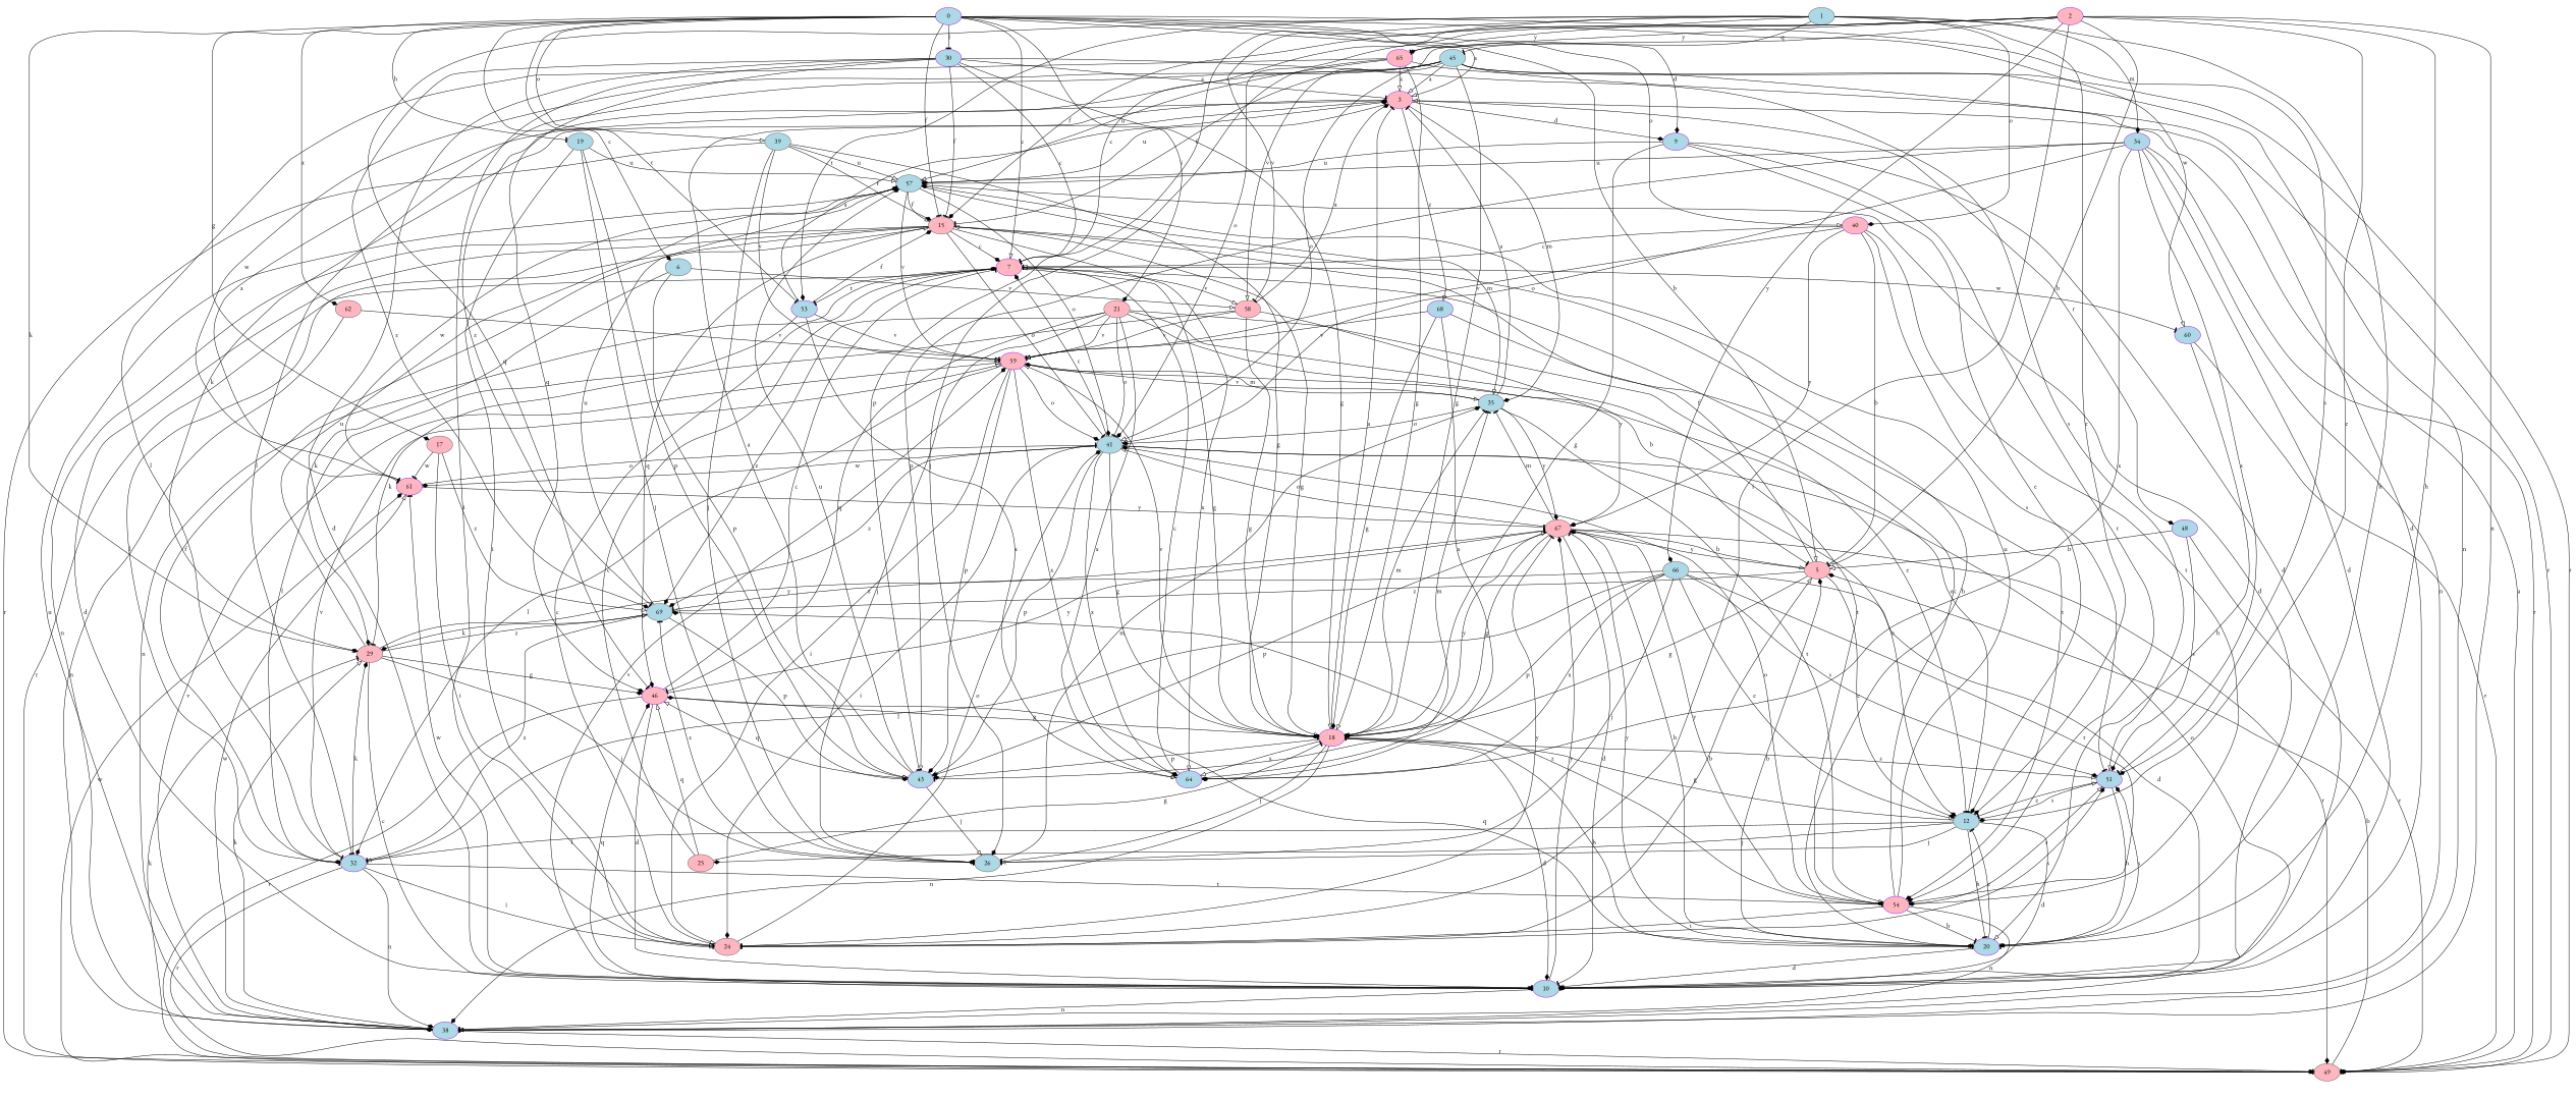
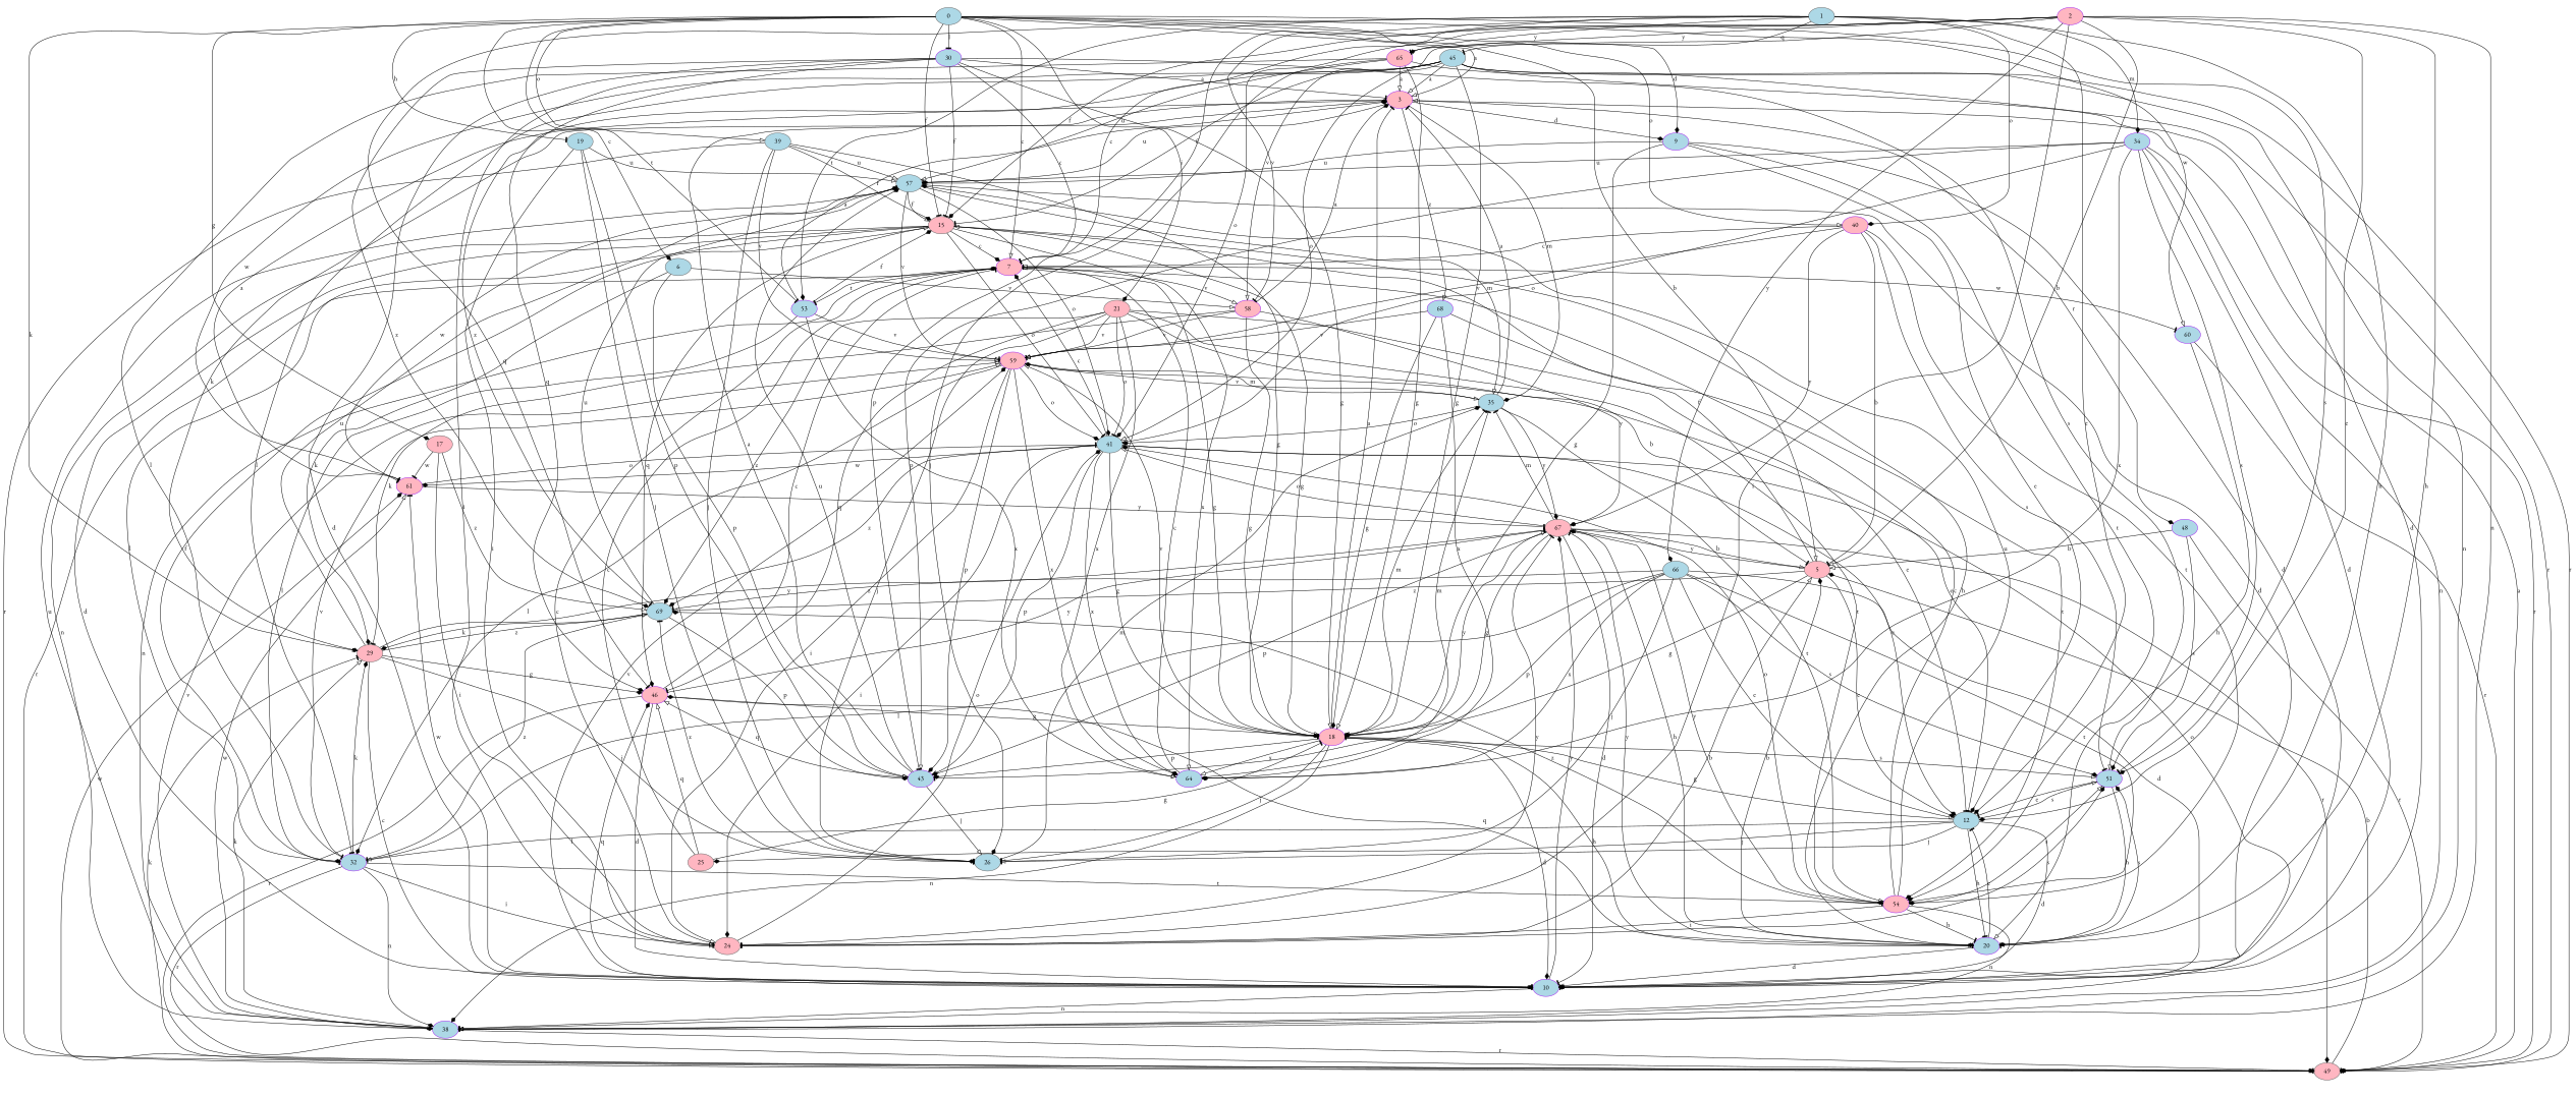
  strict digraph {
    fontname="EB Garamond"
    node [color=purple fillcolor=lightblue fontname="EB Garamond" style=filled]
    edge [arrowhead=diamond fontname="EB Garamond"]
    3 [fillcolor=lightpink]
-   0
+   0 [color=gray40]
    5 [color=gray40 fillcolor=lightpink]
    6 [color=gray40]
    7 [fillcolor=lightpink]
    9
    15 [color=gray40 fillcolor=lightpink]
    17 [color=gray40 fillcolor=lightpink]
    19 [color=gray40]
    21 [color=gray40 fillcolor=lightpink]
    29 [color=gray40 fillcolor=lightpink]
    30
    39 [color=gray40]
    40 [fillcolor=lightpink]
    51
    53
    60
-   62 [color=gray40 fillcolor=lightpink]
    35 [color=gray40]
    48
    57 [color=gray40]
    68
    12 [color=gray40]
    18 [fillcolor=lightpink]
    67 [color=gray40 fillcolor=lightpink]
    69 [color=gray40]
    43
-   58 [color=gray40 fillcolor=lightpink]
+   58 [fillcolor=lightpink]
    38
    49 [color=gray40 fillcolor=lightpink]
    10
    54 [fillcolor=lightpink]
    20
    46 [fillcolor=lightpink]
    41 [color=gray40]
    32
    64
    24 [color=gray40 fillcolor=lightpink]
    61 [fillcolor=lightpink]
    26 [color=gray40]
    59 [fillcolor=lightpink]
    1 [color=gray40]
    34
    45 [color=gray40]
    65 [fillcolor=lightpink]
    25 [color=gray40 fillcolor=lightpink]
    2 [fillcolor=lightpink]
    66 [color=gray40]
    3 -> 9 [label=d]
    3 -> 29 [label=k]
    3 -> 35 [label=m]
    3 -> 48 [label=r]
    3 -> 57 [label=u]
    3 -> 68 [arrowhead=onormal label=z]
    0 -> 3 [arrowhead=onormal label=a]
    0 -> 5 [arrowhead=onormal label=b]
    0 -> 6 [label=c]
    0 -> 7 [arrowhead=onormal label=c]
    0 -> 9 [label=d]
    0 -> 15 [arrowhead=tee label=f]
    0 -> 17 [label=g]
    0 -> 19 [arrowhead=tee label=h]
    0 -> 21 [label=i]
    0 -> 29 [arrowhead=onormal label=k]
    0 -> 30 [arrowhead=tee label=l]
    0 -> 39 [arrowhead=onormal label=o]
    0 -> 40 [arrowhead=onormal label=o]
    0 -> 51 [label=s]
    0 -> 53 [arrowhead=tee label=t]
    0 -> 60 [arrowhead=onormal label=w]
-   0 -> 62 [label=x]
    5 -> 15 [arrowhead=onormal label=f]
    5 -> 12 [label=e]
    5 -> 18 [arrowhead=tee label=g]
    5 -> 67 [arrowhead=onormal label=y]
    5 -> 69 [arrowhead=onormal label=z]
    6 -> 29 [label=k]
    6 -> 43 [arrowhead=onormal label=p]
    6 -> 58 [arrowhead=onormal label=v]
    7 -> 53 [arrowhead=tee label=t]
    7 -> 60 [arrowhead=tee label=w]
    7 -> 18 [arrowhead=onormal label=g]
    7 -> 58 [arrowhead=onormal label=v]
    7 -> 38 [arrowhead=onormal label=n]
    7 -> 49 [arrowhead=onormal label=r]
    9 -> 57 [arrowhead=onormal label=u]
    9 -> 12 [label=e]
    9 -> 18 [arrowhead=onormal label=g]
    9 -> 10 [label=d]
    9 -> 54 [label=t]
    15 -> 7 [label=c]
    15 -> 18 [arrowhead=onormal label=g]
    15 -> 38 [label=n]
    15 -> 10 [label=d]
    15 -> 20 [arrowhead=tee label=h]
    15 -> 46 [label=q]
    15 -> 41 [arrowhead=tee label=o]
    15 -> 32 [label=l]
    15 -> 64 [arrowhead=onormal label=x]
    17 -> 69 [arrowhead=onormal label=z]
    17 -> 24 [arrowhead=tee label=i]
    17 -> 61 [arrowhead=tee label=w]
    19 -> 57 [arrowhead=onormal label=u]
    19 -> 43 [arrowhead=onormal label=p]
    19 -> 24 [arrowhead=onormal label=i]
    19 -> 26 [arrowhead=tee label=j]
    21 -> 5 [arrowhead=tee label=b]
    21 -> 12 [arrowhead=tee label=e]
    21 -> 69 [label=z]
    21 -> 54 [label=t]
    21 -> 46 [arrowhead=tee label=q]
    21 -> 41 [arrowhead=tee label=o]
    21 -> 64 [arrowhead=onormal label=x]
    21 -> 26 [label=j]
    21 -> 59 [arrowhead=onormal label=v]
    29 -> 57 [arrowhead=onormal label=u]
    29 -> 67 [arrowhead=tee label=y]
    29 -> 69 [arrowhead=onormal label=z]
    29 -> 10 [arrowhead=tee label=c]
    29 -> 46 [label=g]
    29 -> 26 [arrowhead=tee label=j]
    30 -> 3 [arrowhead=tee label=a]
    30 -> 7 [arrowhead=tee label=c]
    30 -> 15 [arrowhead=tee label=f]
    30 -> 51 [arrowhead=onormal label=s]
    30 -> 18 [arrowhead=onormal label=g]
    30 -> 69 [label=z]
    30 -> 10 [arrowhead=onormal label=d]
    30 -> 46 [label=q]
    30 -> 24 [arrowhead=onormal label=i]
    39 -> 15 [label=f]
    39 -> 57 [arrowhead=onormal label=u]
    39 -> 18 [label=g]
    39 -> 49 [label=r]
    39 -> 26 [arrowhead=tee label=j]
    39 -> 59 [arrowhead=onormal label=v]
    40 -> 5 [arrowhead=tee label=b]
    40 -> 7 [arrowhead=onormal label=c]
    40 -> 51 [arrowhead=tee label=s]
    40 -> 67 [label=y]
    40 -> 54 [label=t]
    40 -> 59 [arrowhead=onormal label=v]
    51 -> 12 [arrowhead=tee label=e]
    51 -> 20 [arrowhead=tee label=h]
    53 -> 3 [label=a]
    53 -> 15 [label=f]
    53 -> 32 [arrowhead=tee label=l]
    53 -> 64 [arrowhead=onormal label=x]
    53 -> 59 [arrowhead=tee label=v]
    60 -> 49 [label=r]
    60 -> 20 [arrowhead=onormal label=h]
-   62 -> 38 [label=n]
-   62 -> 59 [arrowhead=onormal label=v]
    35 -> 3 [arrowhead=tee label=a]
    35 -> 67 [label=y]
    35 -> 54 [arrowhead=onormal label=t]
    35 -> 41 [label=o]
    35 -> 59 [label=v]
    48 -> 5 [arrowhead=onormal label=b]
    48 -> 51 [label=s]
    48 -> 49 [arrowhead=onormal label=r]
    57 -> 15 [arrowhead=onormal label=f]
    57 -> 35 [arrowhead=onormal label=m]
    57 -> 10 [arrowhead=tee label=d]
    57 -> 41 [label=o]
    57 -> 61 [arrowhead=tee label=w]
    57 -> 59 [arrowhead=onormal label=v]
    68 -> 18 [label=g]
    68 -> 54 [label=t]
    68 -> 64 [arrowhead=onormal label=x]
    68 -> 59 [arrowhead=onormal label=v]
    12 -> 51 [arrowhead=onormal label=s]
    12 -> 18 [arrowhead=tee label=g]
    12 -> 10 [arrowhead=onormal label=d]
    12 -> 20 [arrowhead=tee label=h]
    12 -> 32 [arrowhead=tee label=l]
    12 -> 26 [arrowhead=tee label=j]
    12 -> 25 [label=j]
    18 -> 3 [arrowhead=tee label=a]
    18 -> 51 [arrowhead=onormal label=s]
    18 -> 35 [arrowhead=tee label=m]
    18 -> 67 [arrowhead=onormal label=y]
    18 -> 43 [label=p]
    18 -> 38 [label=n]
    18 -> 10 [label=d]
    18 -> 20 [arrowhead=onormal label=h]
    18 -> 64 [arrowhead=onormal label=x]
    18 -> 26 [arrowhead=tee label=j]
    18 -> 59 [arrowhead=onormal label=v]
    67 -> 5 [arrowhead=onormal label=b]
    67 -> 35 [arrowhead=tee label=m]
    67 -> 18 [label=g]
    67 -> 43 [label=p]
    67 -> 49 [label=r]
    67 -> 10 [arrowhead=tee label=d]
    67 -> 20 [label=h]
    67 -> 41 [arrowhead=onormal label=o]
    69 -> 29 [label=k]
    69 -> 57 [label=u]
    69 -> 43 [label=p]
    43 -> 3 [label=a]
    43 -> 57 [label=u]
    43 -> 46 [arrowhead=onormal label=q]
    43 -> 26 [arrowhead=onormal label=j]
    58 -> 3 [label=a]
    58 -> 29 [arrowhead=tee label=k]
    58 -> 18 [arrowhead=tee label=g]
    58 -> 67 [arrowhead=onormal label=y]
    58 -> 59 [arrowhead=tee label=v]
    38 -> 29 [arrowhead=onormal label=k]
    38 -> 57 [arrowhead=tee label=u]
    38 -> 49 [arrowhead=onormal label=r]
    38 -> 41 [arrowhead=onormal label=o]
    38 -> 61 [arrowhead=onormal label=w]
    38 -> 59 [arrowhead=onormal label=v]
    49 -> 3 [arrowhead=onormal label=a]
    49 -> 5 [label=b]
    49 -> 29 [arrowhead=tee label=k]
    49 -> 61 [label=w]
    10 -> 67 [label=y]
    10 -> 38 [arrowhead=tee label=n]
    10 -> 46 [label=q]
    10 -> 61 [arrowhead=tee label=w]
    10 -> 59 [label=v]
    54 -> 7 [arrowhead=onormal label=c]
    54 -> 51 [arrowhead=onormal label=s]
    54 -> 57 [label=u]
    54 -> 67 [label=y]
    54 -> 69 [label=z]
    54 -> 38 [arrowhead=onormal label=n]
    54 -> 20 [arrowhead=tee label=h]
    54 -> 41 [label=o]
    54 -> 24 [arrowhead=tee label=i]
    20 -> 5 [label=b]
    20 -> 51 [label=s]
    20 -> 12 [arrowhead=tee label=e]
    20 -> 67 [arrowhead=tee label=y]
    20 -> 10 [arrowhead=onormal label=d]
    20 -> 46 [label=q]
    46 -> 7 [arrowhead=tee label=c]
    46 -> 18 [arrowhead=onormal label=g]
    46 -> 67 [arrowhead=tee label=y]
    46 -> 49 [arrowhead=onormal label=r]
    46 -> 10 [arrowhead=tee label=d]
    41 -> 7 [label=c]
    41 -> 12 [label=e]
    41 -> 18 [arrowhead=tee label=g]
    41 -> 69 [label=z]
    41 -> 43 [arrowhead=onormal label=p]
    41 -> 64 [label=x]
    41 -> 24 [label=i]
    41 -> 61 [label=w]
    32 -> 15 [arrowhead=onormal label=f]
    32 -> 29 [label=k]
    32 -> 69 [arrowhead=onormal label=z]
    32 -> 38 [label=n]
    32 -> 49 [arrowhead=tee label=r]
    32 -> 54 [arrowhead=tee label=t]
    32 -> 24 [arrowhead=onormal label=i]
    32 -> 59 [arrowhead=onormal label=v]
    64 -> 7 [arrowhead=tee label=c]
    64 -> 35 [arrowhead=tee label=m]
    24 -> 5 [arrowhead=onormal label=b]
    24 -> 7 [label=c]
    24 -> 51 [label=s]
    24 -> 67 [arrowhead=tee label=y]
    24 -> 41 [label=o]
    61 -> 3 [arrowhead=tee label=a]
    61 -> 67 [arrowhead=tee label=y]
    61 -> 41 [arrowhead=tee label=o]
    26 -> 35 [label=m]
    26 -> 69 [arrowhead=tee label=z]
    59 -> 35 [arrowhead=onormal label=m]
    59 -> 12 [arrowhead=tee label=e]
    59 -> 43 [label=p]
    59 -> 41 [label=o]
    59 -> 32 [label=l]
    59 -> 64 [label=x]
    59 -> 24 [arrowhead=onormal label=i]
    1 -> 40 [label=o]
    1 -> 53 [label=t]
    1 -> 12 [label=e]
    1 -> 43 [arrowhead=tee label=p]
    1 -> 58 [arrowhead=tee label=v]
    1 -> 20 [label=h]
    1 -> 46 [arrowhead=tee label=q]
    1 -> 34 [label=m]
    1 -> 45 [arrowhead=tee label=q]
    1 -> 65 [label=y]
    34 -> 51 [arrowhead=tee label=s]
    34 -> 57 [arrowhead=tee label=u]
    34 -> 43 [arrowhead=onormal label=p]
    34 -> 38 [arrowhead=onormal label=n]
    34 -> 49 [arrowhead=onormal label=r]
    34 -> 10 [label=d]
    34 -> 41 [arrowhead=onormal label=o]
    34 -> 64 [label=x]
    45 -> 3 [arrowhead=onormal label=a]
    45 -> 15 [arrowhead=tee label=f]
    45 -> 18 [label=g]
    45 -> 69 [arrowhead=tee label=z]
    45 -> 38 [arrowhead=tee label=n]
    45 -> 49 [arrowhead=tee label=r]
    45 -> 10 [label=d]
    45 -> 41 [arrowhead=onormal label=o]
    45 -> 32 [arrowhead=tee label=l]
    45 -> 61 [arrowhead=tee label=w]
    65 -> 3 [arrowhead=onormal label=a]
    65 -> 57 [arrowhead=onormal label=u]
    65 -> 18 [arrowhead=onormal label=g]
    65 -> 49 [label=r]
    65 -> 32 [arrowhead=tee label=l]
    65 -> 26 [label=j]
    25 -> 7 [arrowhead=onormal label=c]
    25 -> 18 [arrowhead=tee label=g]
    25 -> 46 [arrowhead=onormal label=q]
    2 -> 5 [arrowhead=onormal label=b]
    2 -> 7 [arrowhead=tee label=c]
    2 -> 15 [label=f]
    2 -> 12 [label=e]
    2 -> 58 [arrowhead=onormal label=v]
    2 -> 38 [arrowhead=onormal label=n]
    2 -> 20 [arrowhead=onormal label=h]
    2 -> 41 [label=o]
    2 -> 24 [arrowhead=tee label=i]
    2 -> 65 [arrowhead=tee label=y]
    2 -> 66 [label=y]
    66 -> 51 [label=s]
    66 -> 12 [arrowhead=onormal label=e]
    66 -> 69 [arrowhead=tee label=z]
    66 -> 43 [arrowhead=tee label=p]
    66 -> 10 [arrowhead=onormal label=d]
    66 -> 54 [arrowhead=tee label=t]
    66 -> 32 [arrowhead=onormal label=l]
    66 -> 64 [label=x]
    66 -> 26 [arrowhead=onormal label=j]
  }
